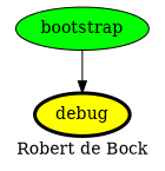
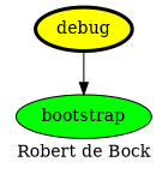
  digraph {
    label="Robert de Bock"
    node [style=filled]
    bootstrap [fillcolor=green]
    debug [fillcolor=yellow penwidth=3]
-   bootstrap -> debug
+   debug -> bootstrap
  }
